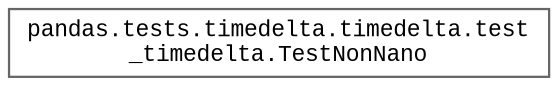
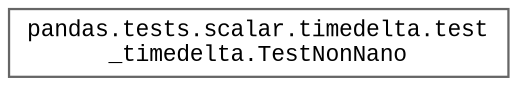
  digraph {
    rankdir=LR
    fontname="Liberation Mono"
-   n1 [color=grey40 fillcolor=white fontname="Liberation Mono" fontsize=10 height=0.2 label="pandas.tests.timedelta.timedelta.test\l_timedelta.TestNonNano" shape=box style=filled width=0.4]
+   n1 [color=grey40 fillcolor=white fontname="Liberation Mono" fontsize=10 height=0.2 label="pandas.tests.scalar.timedelta.test\l_timedelta.TestNonNano" shape=box style=filled width=0.4]
  }
